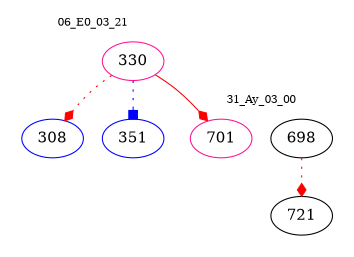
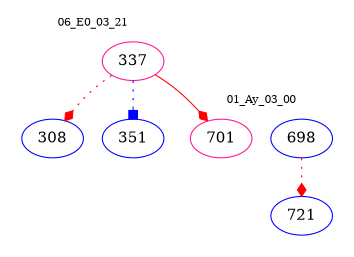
  digraph {
    node [color=black]
    edge [arrowhead=diamond color=red style=dotted]
-   n1 [label=698]
+   n1 [color=blue label=698]
    n2 [color=deeppink label=701]
-   n3 [label=721]
-   n4 [color=deeppink label=330]
+   n3 [color=blue label=721]
+   n4 [color=deeppink label=337]
    n5 [color=blue label=308]
    n6 [color=blue label=351]
    subgraph cluster_1 {
      color=white
      fontsize=10
-     label="31_Ay_03_00"
+     label="01_Ay_03_00"
      n1
      n2
      n3
    }
    subgraph cluster_2 {
      color=white
      fontsize=10
      label="06_E0_03_21"
      n4
      n5
      n6
    }
    n1 -> n3
    n4 -> n2 [style=solid]
    n4 -> n5
    n4 -> n6 [arrowhead=box color=blue]
  }
